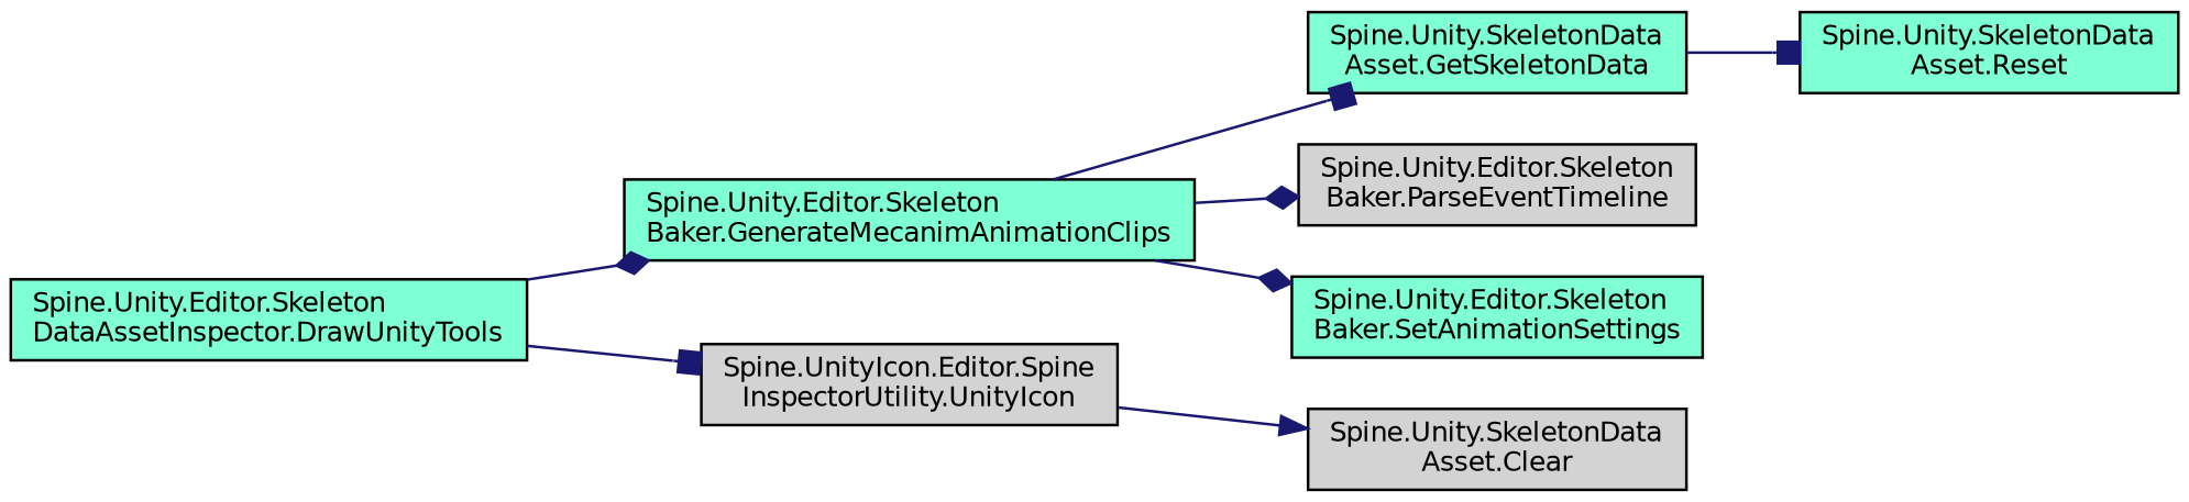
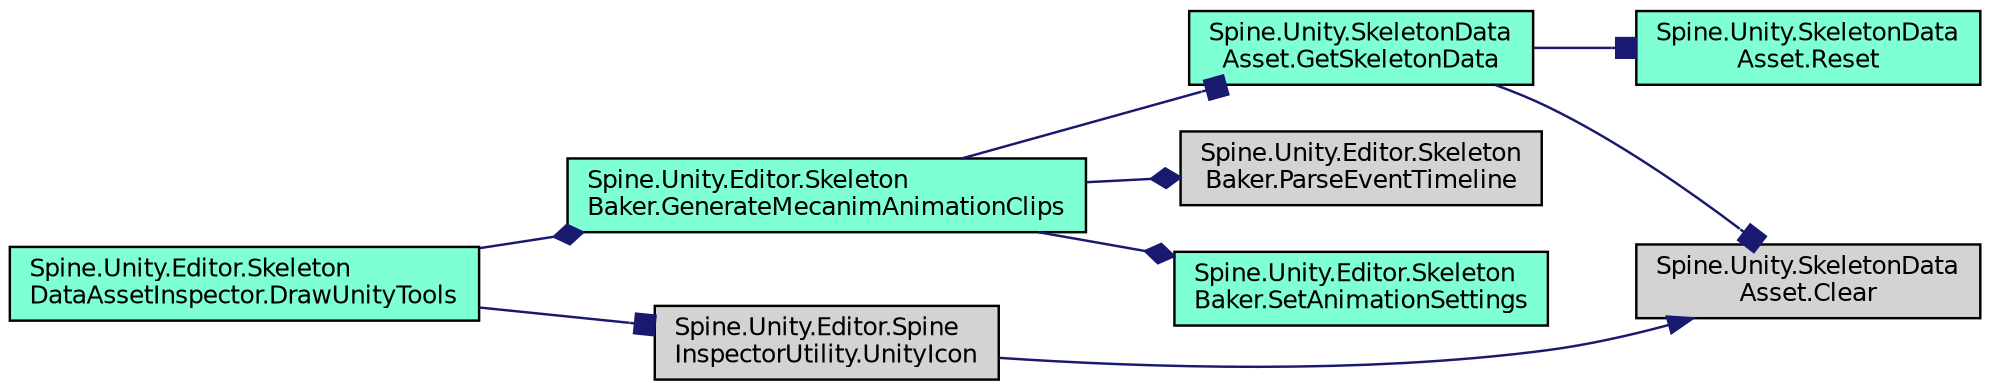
  digraph {
    rankdir=LR
    node [color=black fillcolor=aquamarine fontname=Helvetica fontsize=10 shape=record style=filled]
    edge [arrowhead=box color=midnightblue fontname=Helvetica fontsize=10 labelfontname=Helvetica labelfontsize=10 style=solid]
    n1 [fontcolor=black height=0.2 label="Spine.Unity.Editor.Skeleton\lDataAssetInspector.DrawUnityTools" width=0.4]
    n2 [height=0.2 label="Spine.Unity.Editor.Skeleton\lBaker.GenerateMecanimAnimationClips" width=0.4]
-   n3 [fillcolor=lightgrey height=0.2 label="Spine.UnityIcon.Editor.Spine\lInspectorUtility.UnityIcon" width=0.4]
+   n3 [fillcolor=lightgrey height=0.2 label="Spine.Unity.Editor.Spine\lInspectorUtility.UnityIcon" width=0.4]
    n4 [height=0.2 label="Spine.Unity.SkeletonData\lAsset.GetSkeletonData" width=0.4]
    n5 [fillcolor=lightgrey height=0.2 label="Spine.Unity.Editor.Skeleton\lBaker.ParseEventTimeline" width=0.4]
    n6 [height=0.2 label="Spine.Unity.Editor.Skeleton\lBaker.SetAnimationSettings" width=0.4]
    n7 [fillcolor=lightgrey height=0.2 label="Spine.Unity.SkeletonData\lAsset.Clear" width=0.4]
    n8 [height=0.2 label="Spine.Unity.SkeletonData\lAsset.Reset" width=0.4]
    n1 -> n2 [arrowhead=diamond]
    n1 -> n3
    n2 -> n4
    n2 -> n5 [arrowhead=diamond]
    n2 -> n6 [arrowhead=diamond]
    n3 -> n7 [arrowhead=normal]
+   n4 -> n7
    n4 -> n8
  }
